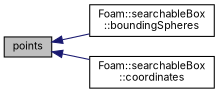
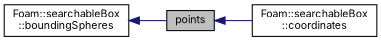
  digraph {
    fontname=Inter
    rankdir=LR
    node [color=black fontname=Inter fontsize=10 shape=record]
    edge [color=midnightblue dir=back fontname=Inter fontsize=10 labelfontname=FreeSans labelfontsize=10 style=solid]
    n1 [fillcolor=grey75 fontcolor=black height=0.2 label=points style=filled width=0.4]
    n2 [height=0.2 label="Foam::searchableBox\l::boundingSpheres" width=0.4]
    n3 [height=0.2 label="Foam::searchableBox\l::coordinates" width=0.4]
-   n1 -> n2
+   n2 -> n1
    n1 -> n3
  }
